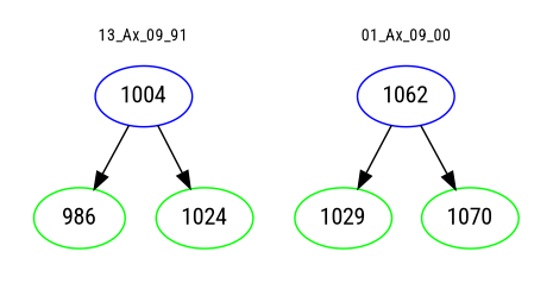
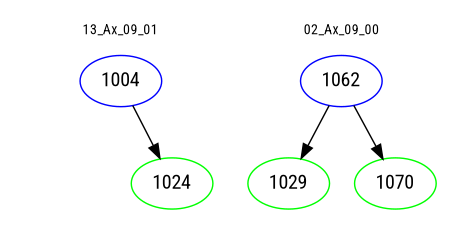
  digraph {
    fontname="Roboto Condensed"
    node [color=green fontname="Roboto Condensed"]
    edge [color=black fontname="Roboto Condensed"]
    n1 [color=blue label=1004]
-   n2 [label=986]
    n3 [label=1024]
    n4 [color=blue label=1062]
    n5 [label=1029]
    n6 [label=1070]
    subgraph cluster_1 {
      color=white
      fontsize=10
-     label="13_Ax_09_91"
+     label="13_Ax_09_01"
      n1
-     n2
      n3
    }
    subgraph cluster_2 {
      color=white
      fontsize=10
-     label="01_Ax_09_00"
+     label="02_Ax_09_00"
      n4
      n5
      n6
    }
-   n1 -> n2
    n1 -> n3
    n4 -> n5
    n4 -> n6
  }
